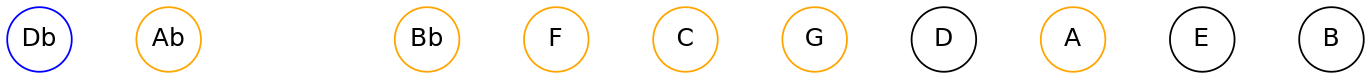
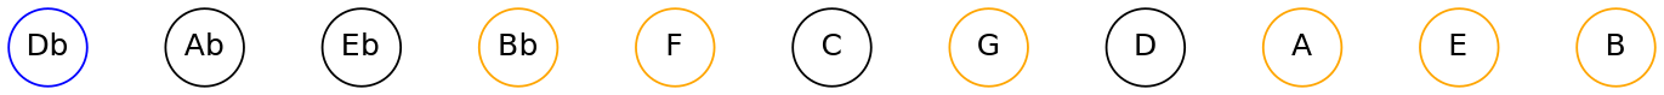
  graph {
    mindist=.1
    rankdir=LR
    node [fontname=Helvetica margin=0 shape=circle color=orange]
    edge [style=invis]
-   E [color=""]
-   B [color=""]
+   E
+   B
    Db [color=blue]
-   Ab
+   Ab [color=black]
+   Eb [color=""]
    Bb
    F
-   C
+   C [color=black]
    G
    D [color=black]
    A
    subgraph sub_1 {
      E
      B
      Db
      Ab
+     Eb
      Bb
      F
      C
      G
      D
      A
    }
    E -- B
    Db -- Ab
+   Ab -- Eb
+   Eb -- Bb
    Bb -- F
    F -- C
    C -- G
    G -- D
    D -- A
    A -- E
  }
